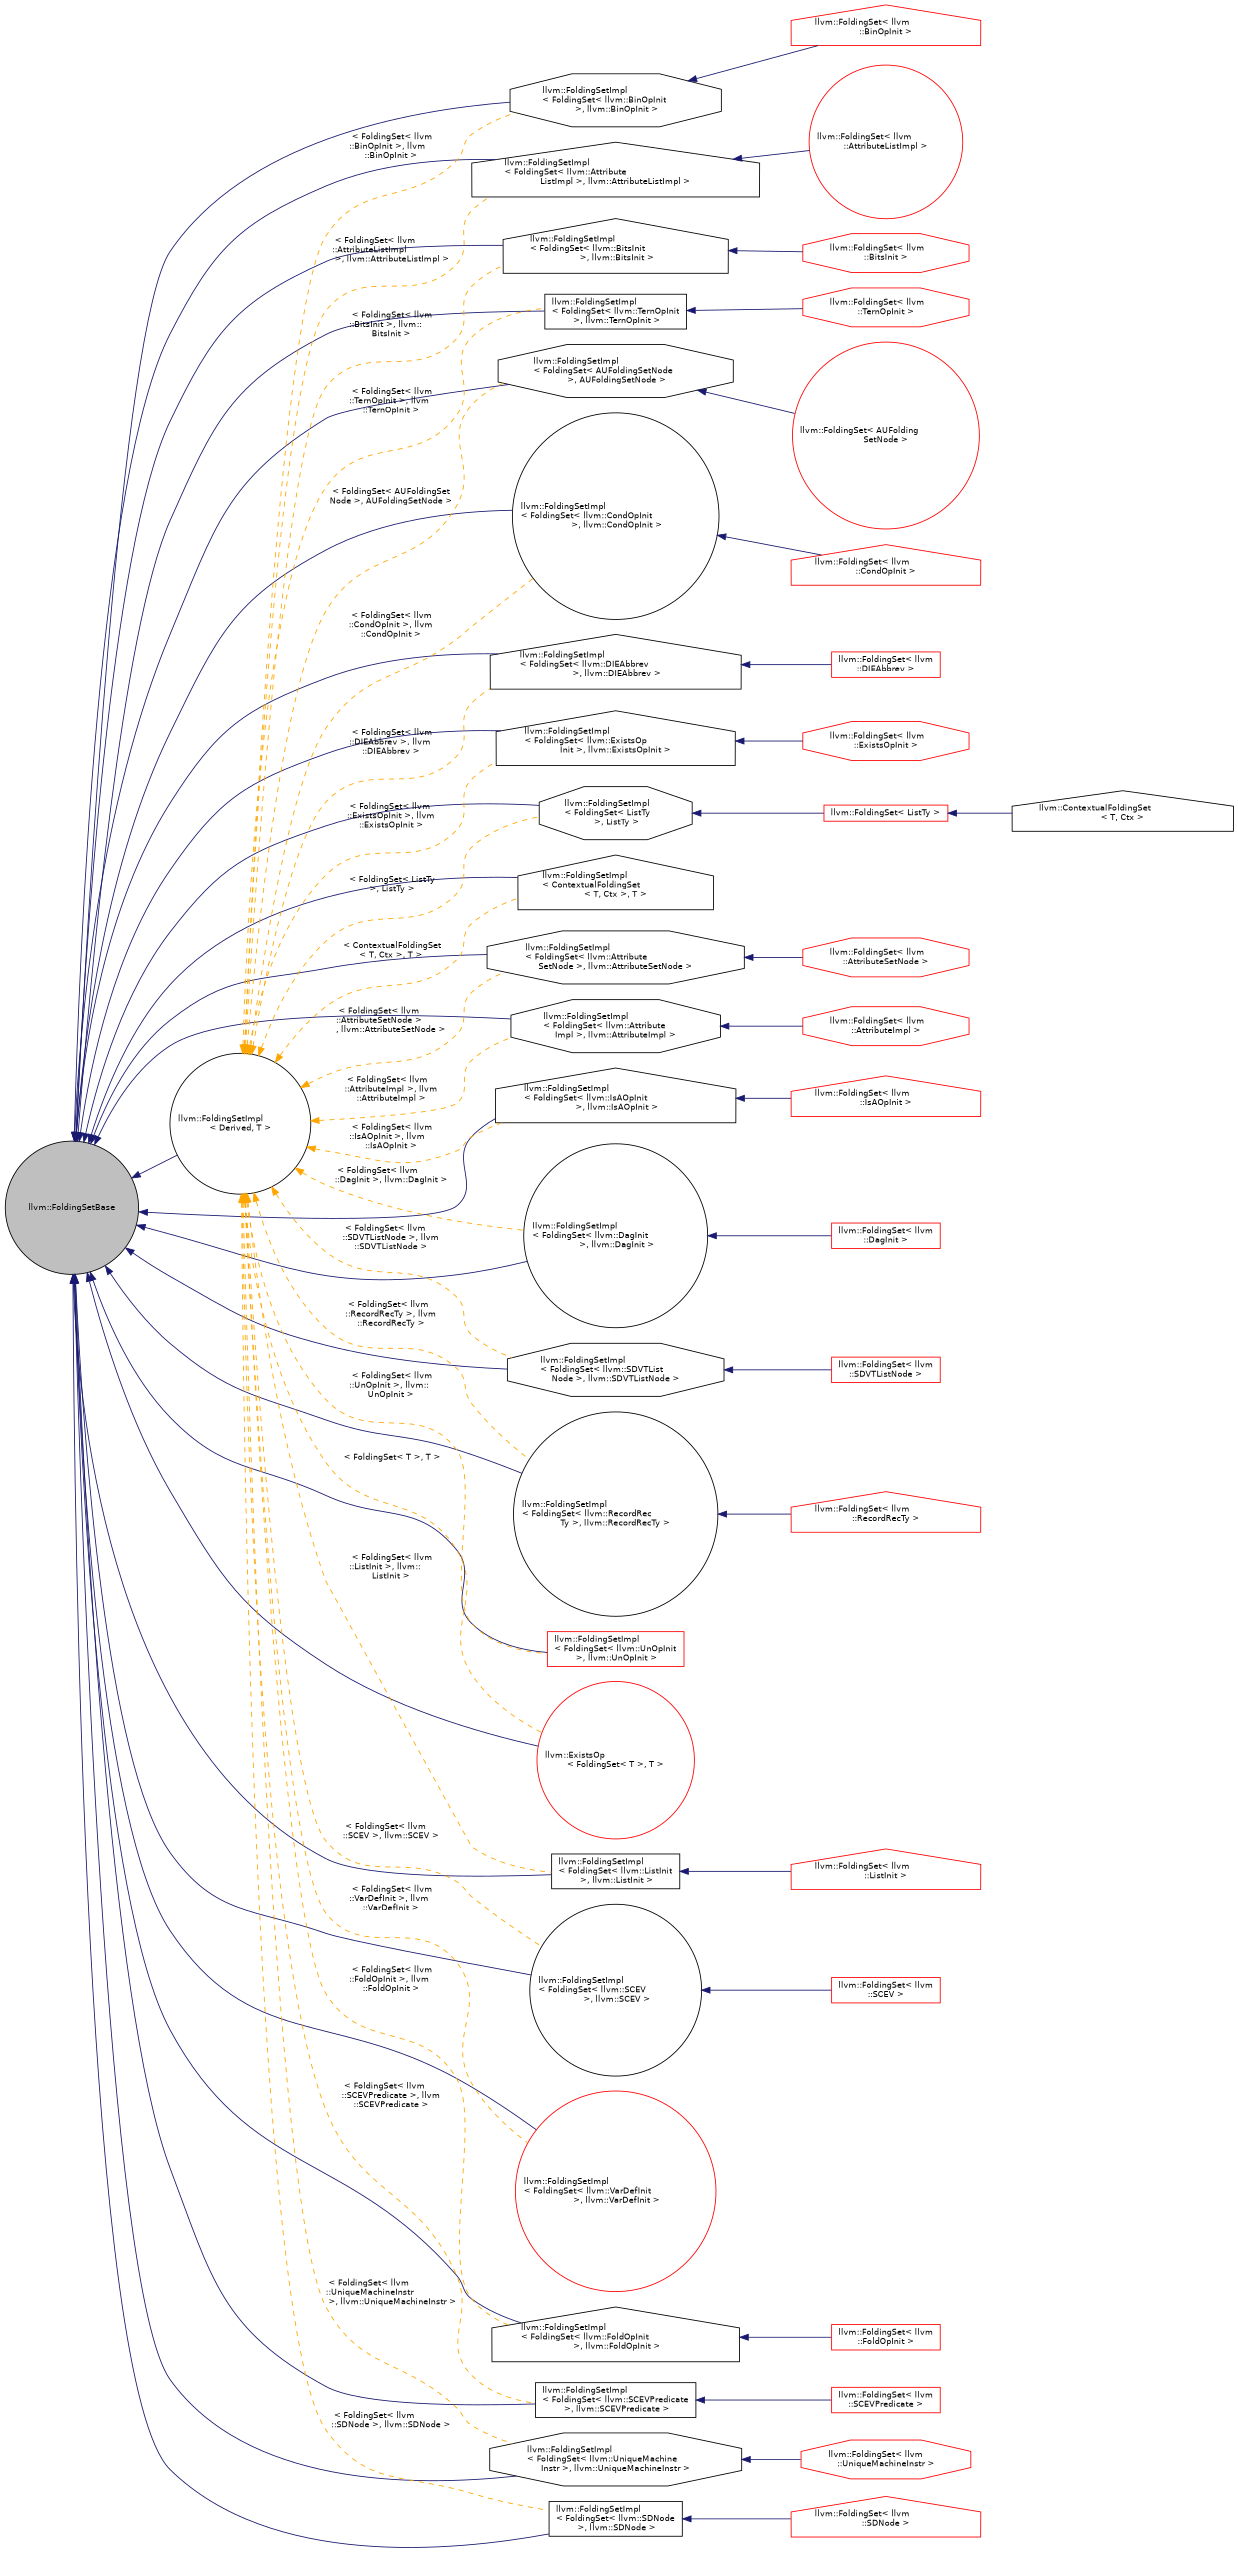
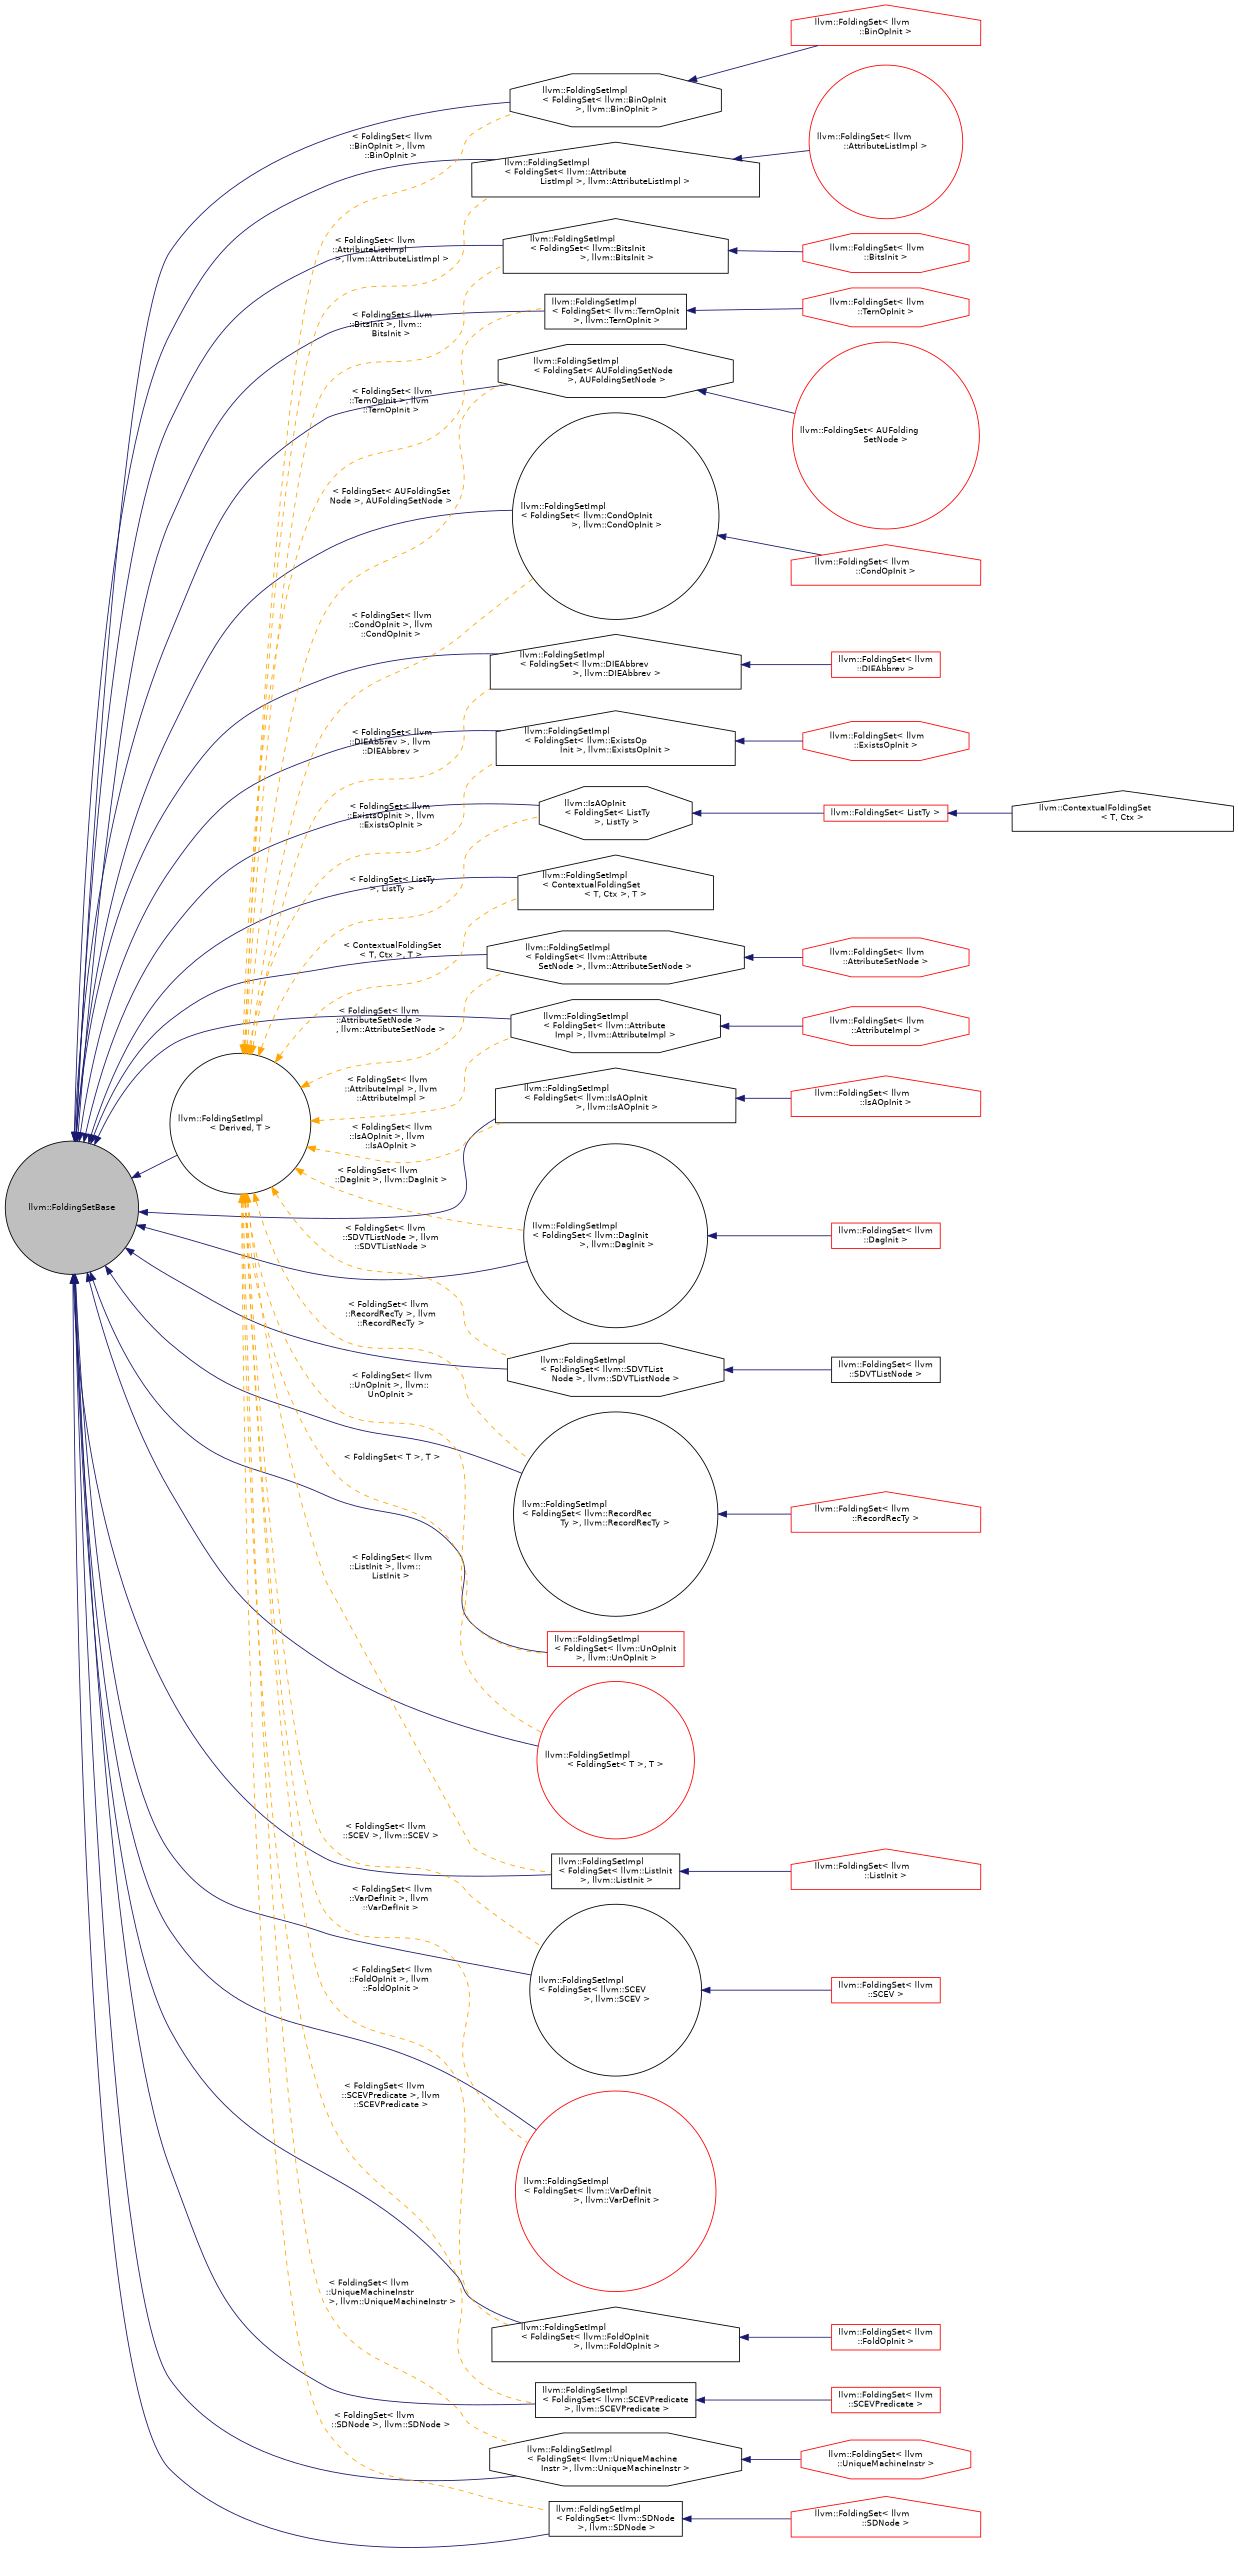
  digraph {
    rankdir=LR
    node [color=black fontname=Helvetica fontsize=10 shape=house]
    edge [color=midnightblue dir=back fontname=Helvetica fontsize=10 labelfontname=Helvetica labelfontsize=10 style=solid]
    n1 [fillcolor=grey75 fontcolor=black height=0.2 label="llvm::FoldingSetBase" shape=circle style=filled width=0.4]
    n2 [height=0.2 label="llvm::FoldingSetImpl\l\< ContextualFoldingSet\l\< T, Ctx \>, T \>" width=0.4]
    n3 [height=0.2 label="llvm::FoldingSetImpl\l\< FoldingSet\< AUFoldingSetNode\l \>, AUFoldingSetNode \>" shape=octagon width=0.4]
-   n4 [height=0.2 label="llvm::FoldingSetImpl\l\< FoldingSet\< ListTy\l \>, ListTy \>" shape=octagon width=0.4]
+   n4 [height=0.2 label="llvm::IsAOpInit\l\< FoldingSet\< ListTy\l \>, ListTy \>" shape=octagon width=0.4]
    n5 [height=0.2 label="llvm::FoldingSetImpl\l\< FoldingSet\< llvm::Attribute\lImpl \>, llvm::AttributeImpl \>" shape=octagon width=0.4]
    n6 [height=0.2 label="llvm::FoldingSetImpl\l\< FoldingSet\< llvm::Attribute\lListImpl \>, llvm::AttributeListImpl \>" width=0.4]
    n7 [height=0.2 label="llvm::FoldingSetImpl\l\< FoldingSet\< llvm::Attribute\lSetNode \>, llvm::AttributeSetNode \>" shape=octagon width=0.4]
    n8 [height=0.2 label="llvm::FoldingSetImpl\l\< FoldingSet\< llvm::BinOpInit\l \>, llvm::BinOpInit \>" shape=octagon width=0.4]
    n9 [height=0.2 label="llvm::FoldingSetImpl\l\< FoldingSet\< llvm::BitsInit\l \>, llvm::BitsInit \>" width=0.4]
    n10 [height=0.2 label="llvm::FoldingSetImpl\l\< FoldingSet\< llvm::CondOpInit\l \>, llvm::CondOpInit \>" shape=circle width=0.4]
    n11 [height=0.2 label="llvm::FoldingSetImpl\l\< FoldingSet\< llvm::DagInit\l \>, llvm::DagInit \>" shape=circle width=0.4]
    n12 [height=0.2 label="llvm::FoldingSetImpl\l\< FoldingSet\< llvm::DIEAbbrev\l \>, llvm::DIEAbbrev \>" width=0.4]
    n13 [height=0.2 label="llvm::FoldingSetImpl\l\< FoldingSet\< llvm::ExistsOp\lInit \>, llvm::ExistsOpInit \>" width=0.4]
    n14 [height=0.2 label="llvm::FoldingSetImpl\l\< FoldingSet\< llvm::FoldOpInit\l \>, llvm::FoldOpInit \>" width=0.4]
    n15 [height=0.2 label="llvm::FoldingSetImpl\l\< FoldingSet\< llvm::IsAOpInit\l \>, llvm::IsAOpInit \>" width=0.4]
    n16 [height=0.2 label="llvm::FoldingSetImpl\l\< FoldingSet\< llvm::ListInit\l \>, llvm::ListInit \>" shape=box width=0.4]
    n17 [height=0.2 label="llvm::FoldingSetImpl\l\< FoldingSet\< llvm::RecordRec\lTy \>, llvm::RecordRecTy \>" shape=circle width=0.4]
    n18 [height=0.2 label="llvm::FoldingSetImpl\l\< FoldingSet\< llvm::SCEV\l \>, llvm::SCEV \>" shape=circle width=0.4]
    n19 [height=0.2 label="llvm::FoldingSetImpl\l\< FoldingSet\< llvm::SCEVPredicate\l \>, llvm::SCEVPredicate \>" shape=box width=0.4]
    n20 [height=0.2 label="llvm::FoldingSetImpl\l\< FoldingSet\< llvm::SDNode\l \>, llvm::SDNode \>" shape=box width=0.4]
    n21 [height=0.2 label="llvm::FoldingSetImpl\l\< FoldingSet\< llvm::SDVTList\lNode \>, llvm::SDVTListNode \>" shape=octagon width=0.4]
    n22 [height=0.2 label="llvm::FoldingSetImpl\l\< FoldingSet\< llvm::TernOpInit\l \>, llvm::TernOpInit \>" shape=box width=0.4]
    n23 [height=0.2 label="llvm::FoldingSetImpl\l\< FoldingSet\< llvm::UniqueMachine\lInstr \>, llvm::UniqueMachineInstr \>" shape=octagon width=0.4]
    n24 [color=red height=0.2 label="llvm::FoldingSetImpl\l\< FoldingSet\< llvm::UnOpInit\l \>, llvm::UnOpInit \>" shape=box width=0.4]
    n25 [color=red height=0.2 label="llvm::FoldingSetImpl\l\< FoldingSet\< llvm::VarDefInit\l \>, llvm::VarDefInit \>" shape=circle width=0.4]
-   n26 [color=red height=0.2 label="llvm::ExistsOp\l\< FoldingSet\< T \>, T \>" shape=circle width=0.4]
+   n26 [color=red height=0.2 label="llvm::FoldingSetImpl\l\< FoldingSet\< T \>, T \>" shape=circle width=0.4]
    n27 [height=0.2 label="llvm::FoldingSetImpl\l\< Derived, T \>" shape=circle width=0.4]
    n28 [color=red height=0.2 label="llvm::FoldingSet\< AUFolding\lSetNode \>" shape=circle width=0.4]
    n29 [color=red height=0.2 label="llvm::FoldingSet\< ListTy \>" shape=box width=0.4]
    n30 [color=red height=0.2 label="llvm::FoldingSet\< llvm\l::AttributeImpl \>" shape=octagon width=0.4]
    n31 [color=red height=0.2 label="llvm::FoldingSet\< llvm\l::AttributeListImpl \>" shape=circle width=0.4]
    n32 [color=red height=0.2 label="llvm::FoldingSet\< llvm\l::AttributeSetNode \>" shape=octagon width=0.4]
    n33 [color=red height=0.2 label="llvm::FoldingSet\< llvm\l::BinOpInit \>" width=0.4]
    n34 [color=red height=0.2 label="llvm::FoldingSet\< llvm\l::BitsInit \>" shape=octagon width=0.4]
    n35 [color=red height=0.2 label="llvm::FoldingSet\< llvm\l::CondOpInit \>" width=0.4]
    n36 [color=red height=0.2 label="llvm::FoldingSet\< llvm\l::DagInit \>" shape=box width=0.4]
    n37 [color=red height=0.2 label="llvm::FoldingSet\< llvm\l::DIEAbbrev \>" shape=box width=0.4]
    n38 [color=red height=0.2 label="llvm::FoldingSet\< llvm\l::ExistsOpInit \>" shape=octagon width=0.4]
    n39 [color=red height=0.2 label="llvm::FoldingSet\< llvm\l::FoldOpInit \>" shape=box width=0.4]
    n40 [color=red height=0.2 label="llvm::FoldingSet\< llvm\l::IsAOpInit \>" width=0.4]
    n41 [color=red height=0.2 label="llvm::FoldingSet\< llvm\l::ListInit \>" width=0.4]
    n42 [color=red height=0.2 label="llvm::FoldingSet\< llvm\l::RecordRecTy \>" width=0.4]
    n43 [color=red height=0.2 label="llvm::FoldingSet\< llvm\l::SCEV \>" shape=box width=0.4]
    n44 [color=red height=0.2 label="llvm::FoldingSet\< llvm\l::SCEVPredicate \>" shape=box width=0.4]
    n45 [color=red height=0.2 label="llvm::FoldingSet\< llvm\l::SDNode \>" width=0.4]
-   n46 [color=red height=0.2 label="llvm::FoldingSet\< llvm\l::SDVTListNode \>" shape=box width=0.4]
+   n46 [height=0.2 label="llvm::FoldingSet\< llvm\l::SDVTListNode \>" shape=box width=0.4]
    n47 [color=red height=0.2 label="llvm::FoldingSet\< llvm\l::TernOpInit \>" shape=octagon width=0.4]
    n48 [color=red height=0.2 label="llvm::FoldingSet\< llvm\l::UniqueMachineInstr \>" shape=octagon width=0.4]
    n49 [height=0.2 label="llvm::ContextualFoldingSet\l\< T, Ctx \>" width=0.4]
    n1 -> n2
    n1 -> n3
    n1 -> n4
    n1 -> n5
    n1 -> n6
    n1 -> n7
    n1 -> n8
    n1 -> n9
    n1 -> n10
    n1 -> n11
    n1 -> n12
    n1 -> n13
    n1 -> n14
    n1 -> n15
    n1 -> n16
    n1 -> n17
    n1 -> n18
    n1 -> n19
    n1 -> n20
    n1 -> n21
    n1 -> n22
    n1 -> n23
    n1 -> n24
    n1 -> n25
    n1 -> n26
    n1 -> n27
    n3 -> n28
    n4 -> n29
    n5 -> n30
    n6 -> n31
    n7 -> n32
    n8 -> n33
    n9 -> n34
    n10 -> n35
    n11 -> n36
    n12 -> n37
    n13 -> n38
    n14 -> n39
    n15 -> n40
    n16 -> n41
    n17 -> n42
    n18 -> n43
    n19 -> n44
    n20 -> n45
    n21 -> n46
    n22 -> n47
    n23 -> n48
    n27 -> n2 [color=orange label=" \< ContextualFoldingSet\l\< T, Ctx \>, T \>" style=dashed]
    n27 -> n3 [color=orange label=" \< FoldingSet\< AUFoldingSet\lNode \>, AUFoldingSetNode \>" style=dashed]
    n27 -> n4 [color=orange label=" \< FoldingSet\< ListTy\l \>, ListTy \>" style=dashed]
    n27 -> n5 [color=orange label=" \< FoldingSet\< llvm\l::AttributeImpl \>, llvm\l::AttributeImpl \>" style=dashed]
    n27 -> n6 [color=orange label=" \< FoldingSet\< llvm\l::AttributeListImpl\l \>, llvm::AttributeListImpl \>" style=dashed]
    n27 -> n7 [color=orange label=" \< FoldingSet\< llvm\l::AttributeSetNode \>\l, llvm::AttributeSetNode \>" style=dashed]
    n27 -> n8 [color=orange label=" \< FoldingSet\< llvm\l::BinOpInit \>, llvm\l::BinOpInit \>" style=dashed]
    n27 -> n9 [color=orange label=" \< FoldingSet\< llvm\l::BitsInit \>, llvm::\lBitsInit \>" style=dashed]
    n27 -> n10 [color=orange label=" \< FoldingSet\< llvm\l::CondOpInit \>, llvm\l::CondOpInit \>" style=dashed]
    n27 -> n11 [color=orange label=" \< FoldingSet\< llvm\l::DagInit \>, llvm::DagInit \>" style=dashed]
    n27 -> n12 [color=orange label=" \< FoldingSet\< llvm\l::DIEAbbrev \>, llvm\l::DIEAbbrev \>" style=dashed]
    n27 -> n13 [color=orange label=" \< FoldingSet\< llvm\l::ExistsOpInit \>, llvm\l::ExistsOpInit \>" style=dashed]
    n27 -> n14 [color=orange label=" \< FoldingSet\< llvm\l::FoldOpInit \>, llvm\l::FoldOpInit \>" style=dashed]
    n27 -> n15 [color=orange label=" \< FoldingSet\< llvm\l::IsAOpInit \>, llvm\l::IsAOpInit \>" style=dashed]
    n27 -> n16 [color=orange label=" \< FoldingSet\< llvm\l::ListInit \>, llvm::\lListInit \>" style=dashed]
    n27 -> n17 [color=orange label=" \< FoldingSet\< llvm\l::RecordRecTy \>, llvm\l::RecordRecTy \>" style=dashed]
    n27 -> n18 [color=orange label=" \< FoldingSet\< llvm\l::SCEV \>, llvm::SCEV \>" style=dashed]
    n27 -> n19 [color=orange label=" \< FoldingSet\< llvm\l::SCEVPredicate \>, llvm\l::SCEVPredicate \>" style=dashed]
    n27 -> n20 [color=orange label=" \< FoldingSet\< llvm\l::SDNode \>, llvm::SDNode \>" style=dashed]
    n27 -> n21 [color=orange label=" \< FoldingSet\< llvm\l::SDVTListNode \>, llvm\l::SDVTListNode \>" style=dashed]
    n27 -> n22 [color=orange label=" \< FoldingSet\< llvm\l::TernOpInit \>, llvm\l::TernOpInit \>" style=dashed]
    n27 -> n23 [color=orange label=" \< FoldingSet\< llvm\l::UniqueMachineInstr\l \>, llvm::UniqueMachineInstr \>" style=dashed]
    n27 -> n24 [color=orange label=" \< FoldingSet\< llvm\l::UnOpInit \>, llvm::\lUnOpInit \>" style=dashed]
    n27 -> n25 [color=orange label=" \< FoldingSet\< llvm\l::VarDefInit \>, llvm\l::VarDefInit \>" style=dashed]
    n27 -> n26 [color=orange label=" \< FoldingSet\< T \>, T \>" style=dashed]
    n29 -> n49
  }
